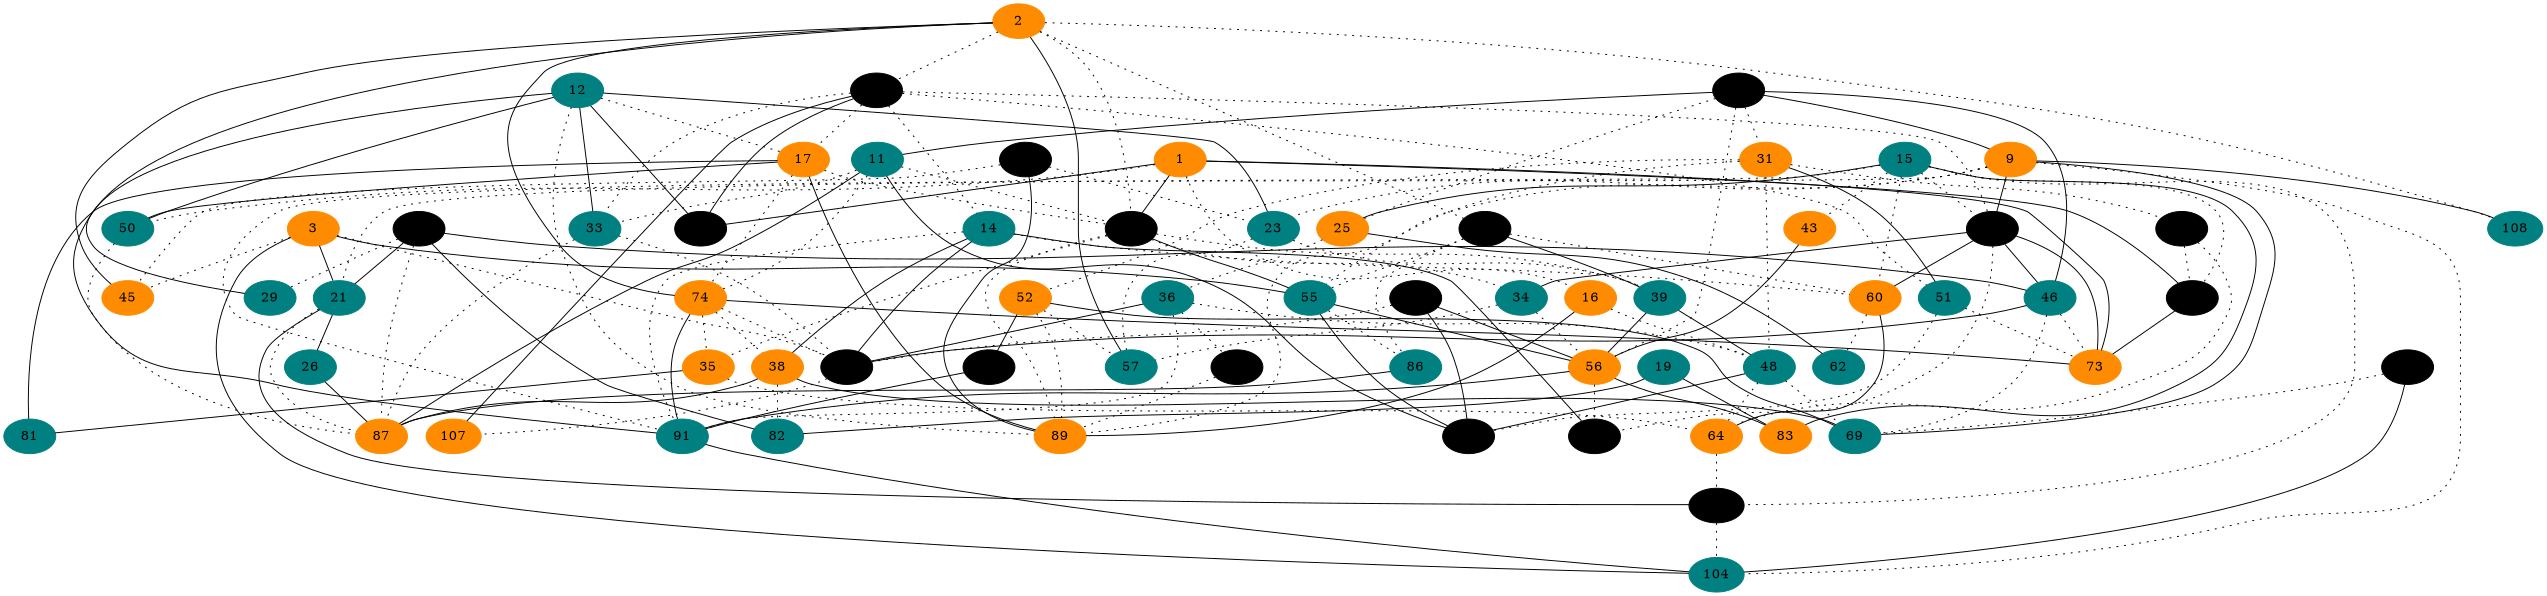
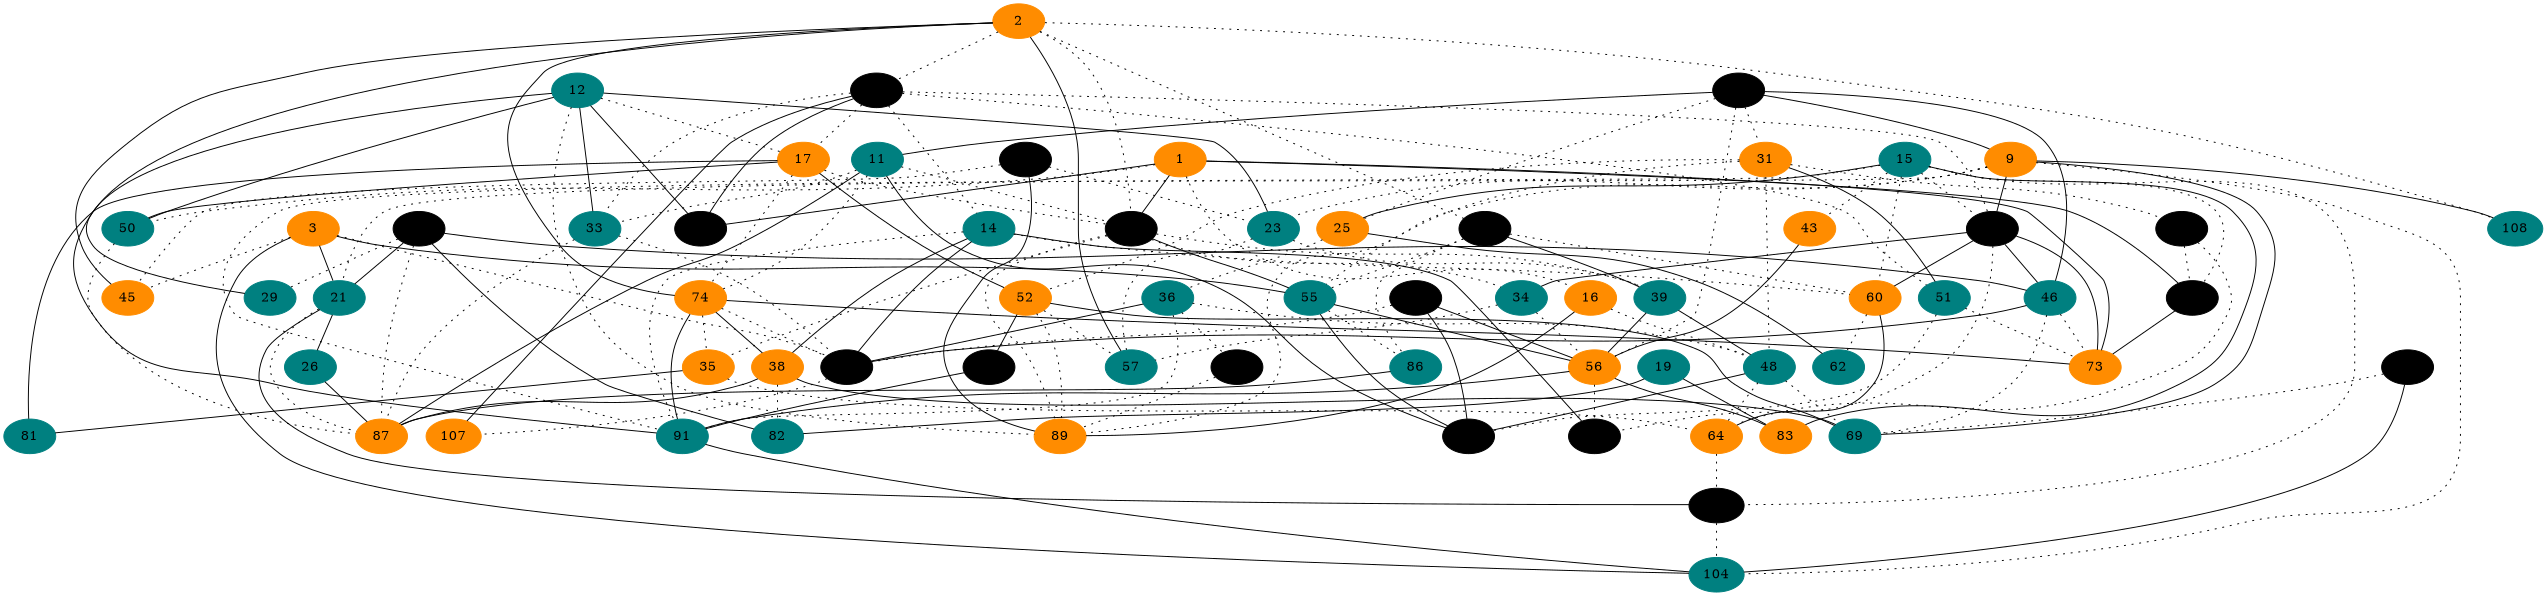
  graph {
    node [color=teal style=filled]
    edge [style=dotted]
    1 [color=darkorange super="+44"]
    16 [color=darkorange super="+30"]
    18 [color=black super="+84"]
    49 [color=black]
    50
    73 [color=darkorange super="+78"]
    97 [color=black]
    89 [color=darkorange super="+102"]
    48 [super="+88"]
    55 [super="+66"]
    34 [super="+76"]
    35 [color=darkorange]
    39 [super="+61"]
    87 [color=darkorange super="+96"]
    2 [color=darkorange super="+80"]
    7 [color=black super="+22"]
    20 [color=black super="+40"]
    n18 [color=darkorange label=74 super="+105"]
    29
    45 [color=darkorange]
    57 [super="+99"]
    108
    14 [super="+75"]
    17 [color=darkorange super="+70"]
    27 [color=black super="+72"]
    33
    51
    107 [color=darkorange]
    60 [color=darkorange super="+68"]
    86
    71 [color=black super="+93"]
    91 [super="+106"]
    38 [color=darkorange super="+85"]
    3 [color=darkorange super="+5"]
    21 [super="+58"]
    104
    103 [color=black]
    26
    56 [color=darkorange super="+63"]
    94 [color=black]
    4 [color=black super="+41"]
    46 [super="+101"]
    82
    69 [super="+100"]
    6 [color=black super="+32"]
    98 [color=black]
    83 [color=darkorange]
    81
    8 [color=black super="+74"]
    9 [color=darkorange super="+59"]
    11 [super="+54"]
    25 [color=darkorange]
    31 [color=darkorange super="+37"]
    23 [super="+90"]
    36 [super="+79"]
    62
    47 [color=black]
    52 [color=darkorange super="+65"]
    10 [color=black]
    12 [super="+67"]
    13 [color=black]
    64 [color=darkorange super="+77"]
    15 [super="+28"]
    43 [color=darkorange]
    19
    42 [color=black]
    53 [color=black]
    1 -- 16
    1 -- 18 [style=solid]
    1 -- 49 [style=solid]
    1 -- 50
    1 -- 73 [style=solid]
    1 -- 97 [style=solid]
    16 -- 89 [style=solid]
    16 -- 48
    18 -- 89
    18 -- 55 [style=solid]
    18 -- 34
    18 -- 35
    18 -- 39
    49 -- 73 [style=solid]
    50 -- 87
    48 -- 94 [style=solid]
    48 -- 69
    48 -- 64
    55 -- 86
    55 -- 56 [style=solid]
    55 -- 94 [style=solid]
    34 -- 57
    34 -- 56 [weight=2]
    35 -- 81 [style=solid]
    35 -- 64
    39 -- 48 [style=solid]
    39 -- 56 [style=solid]
    2 -- 18
    2 -- 7
    2 -- 20
    2 -- n18 [style=solid]
    2 -- 29 [style=solid]
    2 -- 45 [style=solid]
    2 -- 57 [style=solid]
    2 -- 108
    7 -- 97 [style=solid]
    7 -- 14
    7 -- 17
    7 -- 27
    7 -- 33
    7 -- 51
    7 -- 107 [style=solid]
    20 -- 55
    20 -- 39 [style=solid]
    20 -- 60
    20 -- 86
    n18 -- 73 [style=solid]
    n18 -- 35
    n18 -- 71
    n18 -- 91 [style=solid]
-   n18 -- 38
+   n18 -- 38 [style=solid]
    14 -- 60
    14 -- 71 [style=solid]
    14 -- 91
    14 -- 38 [style=solid]
    14 -- 98 [style=solid]
    17 -- 18
    17 -- 50 [style=solid]
-   17 -- 89 [style=solid]
+   17 -- 52 [style=solid]
    17 -- n18
    17 -- 81 [style=solid]
    27 -- 73 [style=solid]
    27 -- 34 [style=solid]
    27 -- 60 [style=solid]
    27 -- 46 [style=solid]
    27 -- 98
    33 -- 87
    33 -- 71
    51 -- 73
    51 -- 94
    60 -- 62
    60 -- 64 [style=solid]
    86 -- 87 [style=solid]
    71 -- 107
    91 -- 104 [style=solid]
    38 -- 87 [style=solid]
    38 -- 82
    38 -- 69 [style=solid]
    3 -- 55 [style=solid]
    3 -- 45
    3 -- 71
    3 -- 21 [style=solid]
    3 -- 104 [style=solid]
    21 -- 87
    21 -- 103 [style=solid]
    21 -- 26 [style=solid]
    103 -- 104
    26 -- 87 [style=solid]
    56 -- 91 [style=solid]
    56 -- 98
    56 -- 83 [style=solid]
    4 -- 87
    4 -- 29
    4 -- 21 [style=solid]
    4 -- 46 [style=solid]
    4 -- 82 [style=solid]
    46 -- 73
    46 -- 71 [style=solid]
    46 -- 69
    6 -- 71
    6 -- 56 [style=solid]
    6 -- 94 [style=solid]
    8 -- 56
    8 -- 46 [style=solid]
    8 -- 9 [style=solid]
    8 -- 11 [style=solid]
    8 -- 25
    8 -- 31
    9 -- 89
    9 -- 108 [style=solid]
    9 -- 27 [style=solid]
    9 -- 91
    9 -- 104
    9 -- 69 [style=solid]
    9 -- 23
    11 -- 18
    11 -- 87 [style=solid]
    11 -- n18
    11 -- 33
    11 -- 94 [style=solid]
    25 -- 36 [weight=2]
    25 -- 62 [style=solid]
    31 -- 48
    31 -- 55
    31 -- 51 [style=solid]
    31 -- 47
    31 -- 52
    23 -- 39 [weight=2]
    23 -- 57 [weight=2]
    36 -- 48
    36 -- 71 [style=solid]
    36 -- 91
    36 -- 42
    47 -- 49
    47 -- 64
    52 -- 89
    52 -- 57
    52 -- 69 [style=solid weight=2]
    52 -- 53 [style=solid]
    10 -- 89 [style=solid]
    10 -- 45
    10 -- 23
    12 -- 50 [style=solid]
    12 -- 97 [style=solid]
    12 -- 89
    12 -- 17
    12 -- 33 [style=solid]
    12 -- 91 [style=solid]
    12 -- 23 [style=solid]
    13 -- 104 [style=solid]
    13 -- 69
    64 -- 103
    15 -- 49
    15 -- 27
    15 -- 60
    15 -- 21
    15 -- 103
    15 -- 83 [style=solid]
    15 -- 25 [style=solid]
    15 -- 43
    43 -- 56 [style=solid]
    19 -- 82 [style=solid]
    19 -- 83 [style=solid]
    42 -- 89
    53 -- 91 [style=solid]
  }
